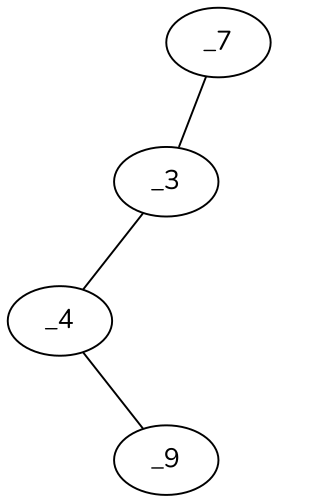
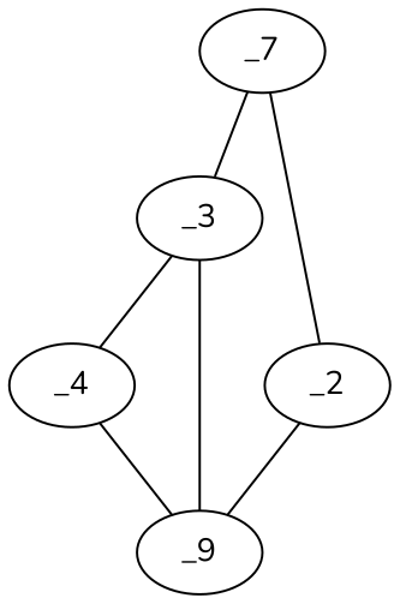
  graph {
    fontname=Nunito
    node [fontname=Nunito]
    edge [fontname=Nunito valence=2]
    n1 [label=_7 x=55 y=44]
    _3 [x=79 y=63]
+   _2 [x=64 y=46]
    _4 [x=84 y=73]
    n5 [label=_9 x=98 y=66]
    n1 -- _3
+   n1 -- _2 [valence=1]
    _3 -- _4
+   _3 -- n5
+   _2 -- n5 [valence=1]
    _4 -- n5 [valence=1]
  }
